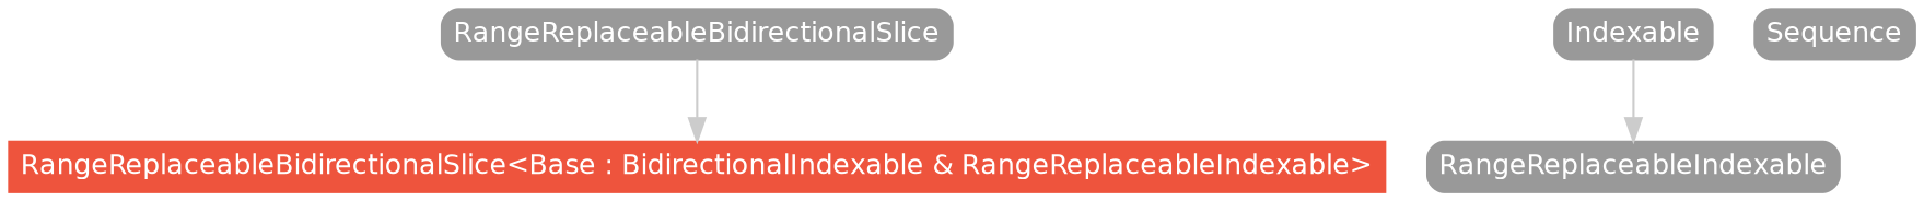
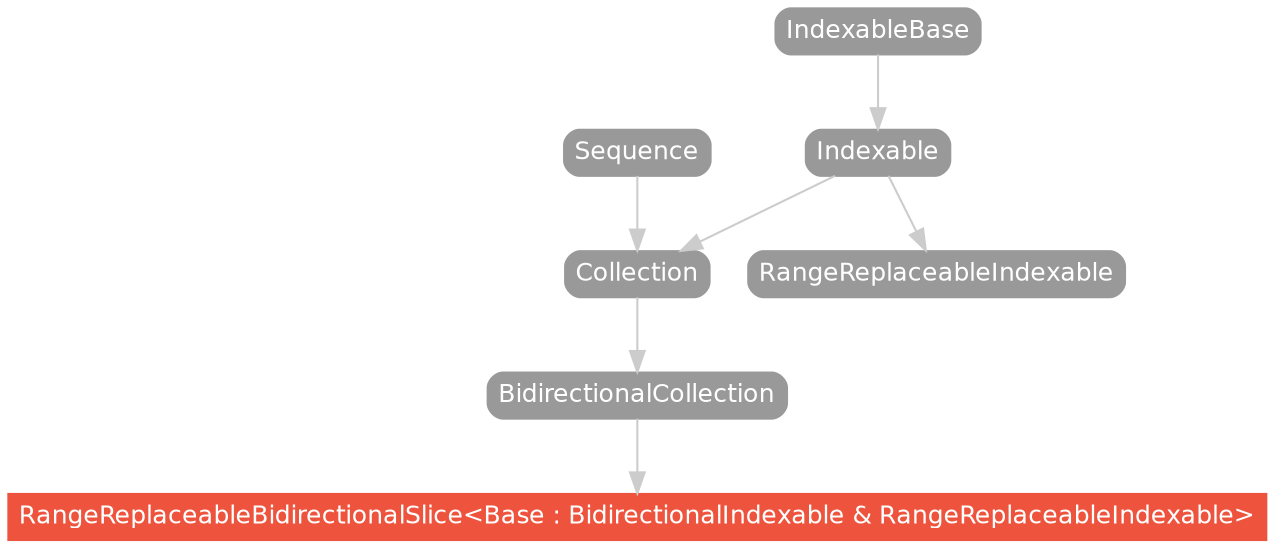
  strict digraph {
    node [color="#999999" fillcolor="#999999" fontcolor=white fontname=Helvetica fontsize=12 margin="0.07,0.05" shape=box style="filled,rounded"]
    edge [color="#cccccc"]
    "RangeReplaceableBidirectionalSlice<Base : BidirectionalIndexable & RangeReplaceableIndexable>" [color="#ee543d" fillcolor="#ee543d" height=0.3 style=filled]
-   BidirectionalCollection [height=0.3 label=RangeReplaceableBidirectionalSlice]
+   BidirectionalCollection [height=0.3]
+   Collection [height=0.3]
    Indexable [height=0.3]
    RangeReplaceableIndexable [height=0.3]
+   IndexableBase [height=0.3]
    Sequence [height=0.3]
    subgraph sub_1 {
      rank=max
      "RangeReplaceableBidirectionalSlice<Base : BidirectionalIndexable & RangeReplaceableIndexable>"
    }
    BidirectionalCollection -> "RangeReplaceableBidirectionalSlice<Base : BidirectionalIndexable & RangeReplaceableIndexable>"
+   Collection -> BidirectionalCollection
+   Indexable -> Collection
    Indexable -> RangeReplaceableIndexable
+   IndexableBase -> Indexable
+   Sequence -> Collection
  }
